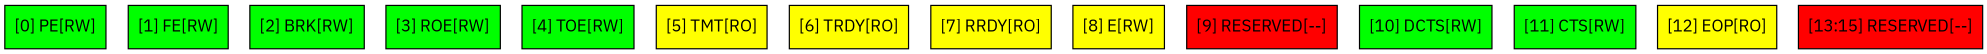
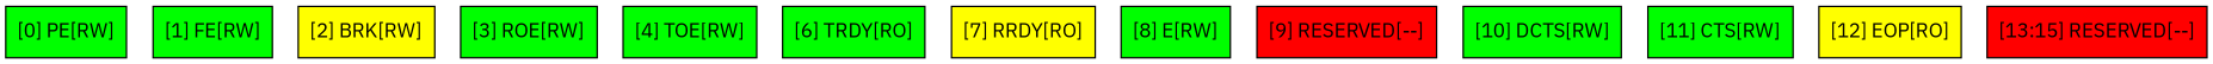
  digraph {
    fontname="IBM Plex Sans"
    node [fillcolor=green shape=record style=filled fontname="IBM Plex Sans"]
    n1 [label="[0] PE[RW]"]
    n2 [label="[1] FE[RW]"]
-   n3 [label="[2] BRK[RW]"]
+   n3 [fillcolor=yellow label="[2] BRK[RW]"]
    n4 [label="[3] ROE[RW]"]
    n5 [label="[4] TOE[RW]"]
-   n6 [fillcolor=yellow label="[5] TMT[RO]"]
-   n7 [fillcolor=yellow label="[6] TRDY[RO]"]
+   n7 [label="[6] TRDY[RO]"]
    n8 [fillcolor=yellow label="[7] RRDY[RO]"]
-   n9 [fillcolor=yellow label="[8] E[RW]"]
+   n9 [label="[8] E[RW]"]
    n10 [fillcolor=red label="[9] RESERVED[--]"]
    n11 [label="[10] DCTS[RW]"]
    n12 [label="[11] CTS[RW]"]
    n13 [fillcolor=yellow label="[12] EOP[RO]"]
    n14 [fillcolor=red label="[13:15] RESERVED[--]"]
  }
